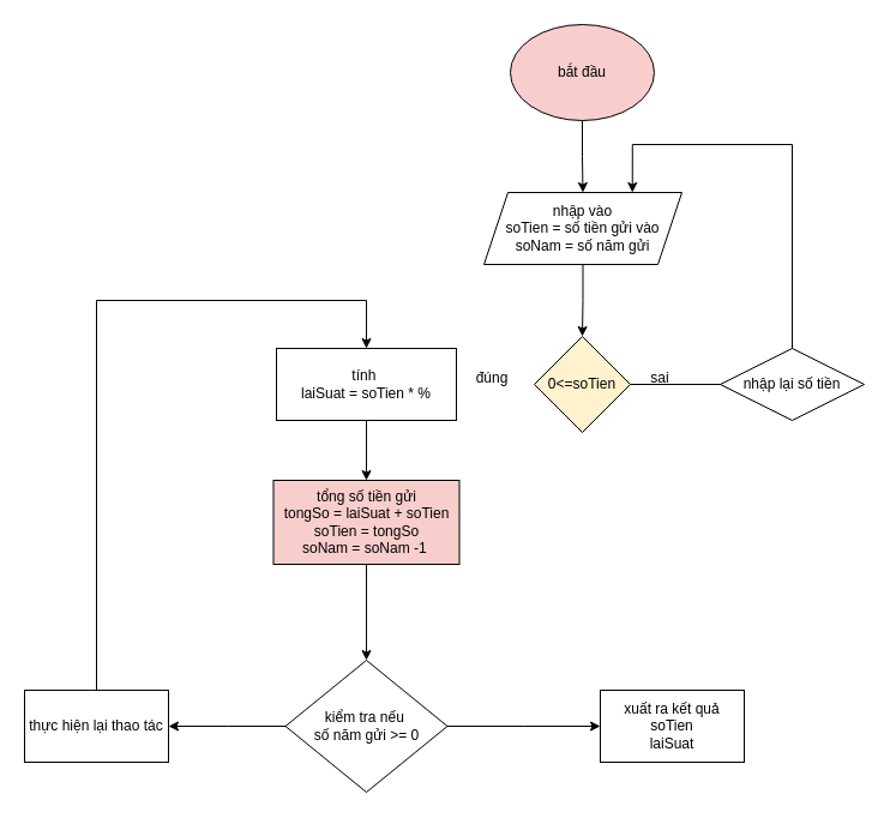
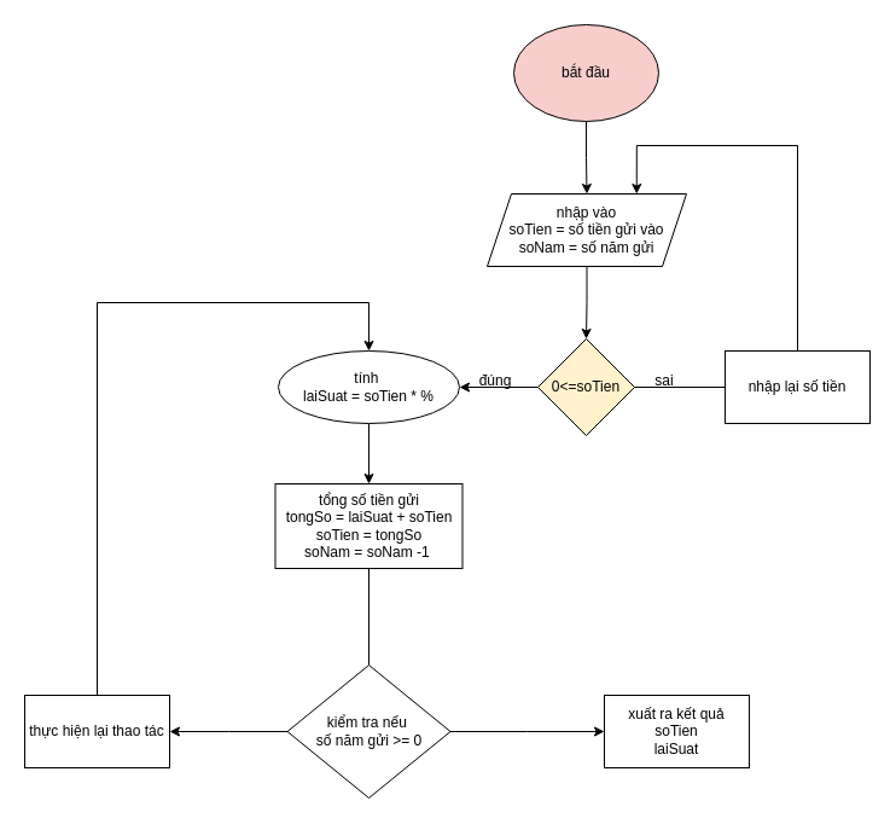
  <mxCell id="0" />
  <mxCell id="1" parent="0" />
  <mxCell id="2" style="edgeStyle=orthogonalEdgeStyle;rounded=0;orthogonalLoop=1;jettySize=auto;html=1;entryX=0.5;entryY=0;entryDx=0;entryDy=0;" edge="1" parent="1" source="3" target="5"><mxGeometry relative="1" as="geometry" /></mxCell>
  <mxCell id="3" value="bắt đầu" style="ellipse;whiteSpace=wrap;html=1;fillColor=#f8cecc;" vertex="1" parent="1"><mxGeometry x="425" y="20" width="120" height="80" as="geometry" /></mxCell>
  <mxCell id="4" style="edgeStyle=orthogonalEdgeStyle;rounded=0;orthogonalLoop=1;jettySize=auto;html=1;entryX=0.5;entryY=0;entryDx=0;entryDy=0;" edge="1" parent="1" source="5" target="8"><mxGeometry relative="1" as="geometry" /></mxCell>
  <mxCell id="5" value="nhập vào&lt;br&gt;soTien = số tiền gửi vào&lt;br&gt;soNam = số năm gửi" style="shape=parallelogram;perimeter=parallelogramPerimeter;whiteSpace=wrap;html=1;fixedSize=1;" vertex="1" parent="1"><mxGeometry x="403" y="160" width="165" height="60" as="geometry" /></mxCell>
  <mxCell id="6" style="edgeStyle=orthogonalEdgeStyle;rounded=0;orthogonalLoop=1;jettySize=auto;html=1;entryX=0.75;entryY=0;entryDx=0;entryDy=0;" edge="1" parent="1" source="8" target="5"><mxGeometry relative="1" as="geometry"><mxPoint x="520" y="120" as="targetPoint" /><Array as="points"><mxPoint x="660" y="320" /><mxPoint x="660" y="120" /><mxPoint x="527" y="120" /></Array></mxGeometry></mxCell>
+ <mxCell id="7" style="edgeStyle=orthogonalEdgeStyle;rounded=0;orthogonalLoop=1;jettySize=auto;html=1;entryX=1;entryY=0.5;entryDx=0;entryDy=0;" edge="1" parent="1" source="8" target="12"><mxGeometry relative="1" as="geometry" /></mxCell>
  <mxCell id="8" value="0&amp;lt;=soTien" style="rhombus;whiteSpace=wrap;html=1;fillColor=#fff2cc;" vertex="1" parent="1"><mxGeometry x="445" y="280" width="80" height="80" as="geometry" /></mxCell>
- <mxCell id="9" value="nhập lại số tiền" style="rhombus;whiteSpace=wrap;html=1;" vertex="1" parent="1"><mxGeometry x="600" y="290" width="120" height="60" as="geometry" /></mxCell>
+ <mxCell id="9" value="nhập lại số tiền" style="rounded=0;whiteSpace=wrap;html=1;" vertex="1" parent="1"><mxGeometry x="600" y="290" width="120" height="60" as="geometry" /></mxCell>
  <mxCell id="10" value="sai" style="text;html=1;strokeColor=none;fillColor=none;align=center;verticalAlign=middle;whiteSpace=wrap;rounded=0;" vertex="1" parent="1"><mxGeometry x="520" y="300" width="60" height="30" as="geometry" /></mxCell>
  <mxCell id="11" style="edgeStyle=orthogonalEdgeStyle;rounded=0;orthogonalLoop=1;jettySize=auto;html=1;entryX=0.5;entryY=0;entryDx=0;entryDy=0;" edge="1" parent="1" source="12" target="15"><mxGeometry relative="1" as="geometry" /></mxCell>
- <mxCell id="12" value="tính&amp;nbsp;&lt;br&gt;laiSuat = soTien * %&lt;br&gt;" style="rounded=0;whiteSpace=wrap;html=1;" vertex="1" parent="1"><mxGeometry x="230" y="290" width="150" height="60" as="geometry" /></mxCell>
+ <mxCell id="12" value="tính&amp;nbsp;&lt;br&gt;laiSuat = soTien * %&lt;br&gt;" style="ellipse;whiteSpace=wrap;html=1;" vertex="1" parent="1"><mxGeometry x="230" y="290" width="150" height="60" as="geometry" /></mxCell>
  <mxCell id="13" value="đúng" style="text;html=1;strokeColor=none;fillColor=none;align=center;verticalAlign=middle;whiteSpace=wrap;rounded=0;" vertex="1" parent="1"><mxGeometry x="380" y="300" width="60" height="30" as="geometry" /></mxCell>
- <mxCell id="14" style="edgeStyle=orthogonalEdgeStyle;rounded=0;orthogonalLoop=1;jettySize=auto;html=1;entryX=0.5;entryY=0;entryDx=0;entryDy=0;" edge="1" parent="1" source="15" target="18"><mxGeometry relative="1" as="geometry"><mxPoint x="305" y="540" as="targetPoint" /></mxGeometry></mxCell>
- <mxCell id="15" value="tổng số tiền gửi&lt;br&gt;tongSo = laiSuat + soTien&lt;br&gt;soTien = tongSo&lt;br&gt;soNam = soNam -1&amp;nbsp;" style="rounded=0;whiteSpace=wrap;html=1;fillColor=#f8cecc;" vertex="1" parent="1"><mxGeometry x="227.5" y="400" width="155" height="70" as="geometry" /></mxCell>
+ <mxCell id="14" style="edgeStyle=orthogonalEdgeStyle;rounded=0;orthogonalLoop=1;jettySize=auto;html=1;entryX=0.5;entryY=0;entryDx=0;entryDy=0;endArrow=none;" edge="1" parent="1" source="15" target="18"><mxGeometry relative="1" as="geometry"><mxPoint x="305" y="540" as="targetPoint" /></mxGeometry></mxCell>
+ <mxCell id="15" value="tổng số tiền gửi&lt;br&gt;tongSo = laiSuat + soTien&lt;br&gt;soTien = tongSo&lt;br&gt;soNam = soNam -1&amp;nbsp;" style="rounded=0;whiteSpace=wrap;html=1;" vertex="1" parent="1"><mxGeometry x="227.5" y="400" width="155" height="70" as="geometry" /></mxCell>
  <mxCell id="16" style="edgeStyle=orthogonalEdgeStyle;rounded=0;orthogonalLoop=1;jettySize=auto;html=1;" edge="1" parent="1" source="18"><mxGeometry relative="1" as="geometry"><mxPoint x="140" y="605" as="targetPoint" /></mxGeometry></mxCell>
  <mxCell id="17" style="edgeStyle=orthogonalEdgeStyle;rounded=0;orthogonalLoop=1;jettySize=auto;html=1;" edge="1" parent="1" source="18"><mxGeometry relative="1" as="geometry"><mxPoint x="500" y="605" as="targetPoint" /></mxGeometry></mxCell>
  <mxCell id="18" value="kiểm tra nếu&amp;nbsp;&lt;br&gt;số năm gửi &amp;gt;= 0" style="rhombus;whiteSpace=wrap;html=1;" vertex="1" parent="1"><mxGeometry x="237.5" y="550" width="135" height="110" as="geometry" /></mxCell>
  <mxCell id="19" style="edgeStyle=orthogonalEdgeStyle;rounded=0;orthogonalLoop=1;jettySize=auto;html=1;entryX=0.5;entryY=0;entryDx=0;entryDy=0;" edge="1" parent="1" source="20" target="12"><mxGeometry relative="1" as="geometry"><mxPoint x="300" y="250" as="targetPoint" /><Array as="points"><mxPoint x="80" y="250" /><mxPoint x="305" y="250" /></Array></mxGeometry></mxCell>
  <mxCell id="20" value="thực hiện lại thao tác" style="rounded=0;whiteSpace=wrap;html=1;" vertex="1" parent="1"><mxGeometry x="20" y="575" width="120" height="60" as="geometry" /></mxCell>
  <mxCell id="21" value="xuất ra kết quả&lt;br&gt;soTien&lt;br&gt;laiSuat" style="rounded=0;whiteSpace=wrap;html=1;" vertex="1" parent="1"><mxGeometry x="500" y="575" width="120" height="60" as="geometry" /></mxCell>
